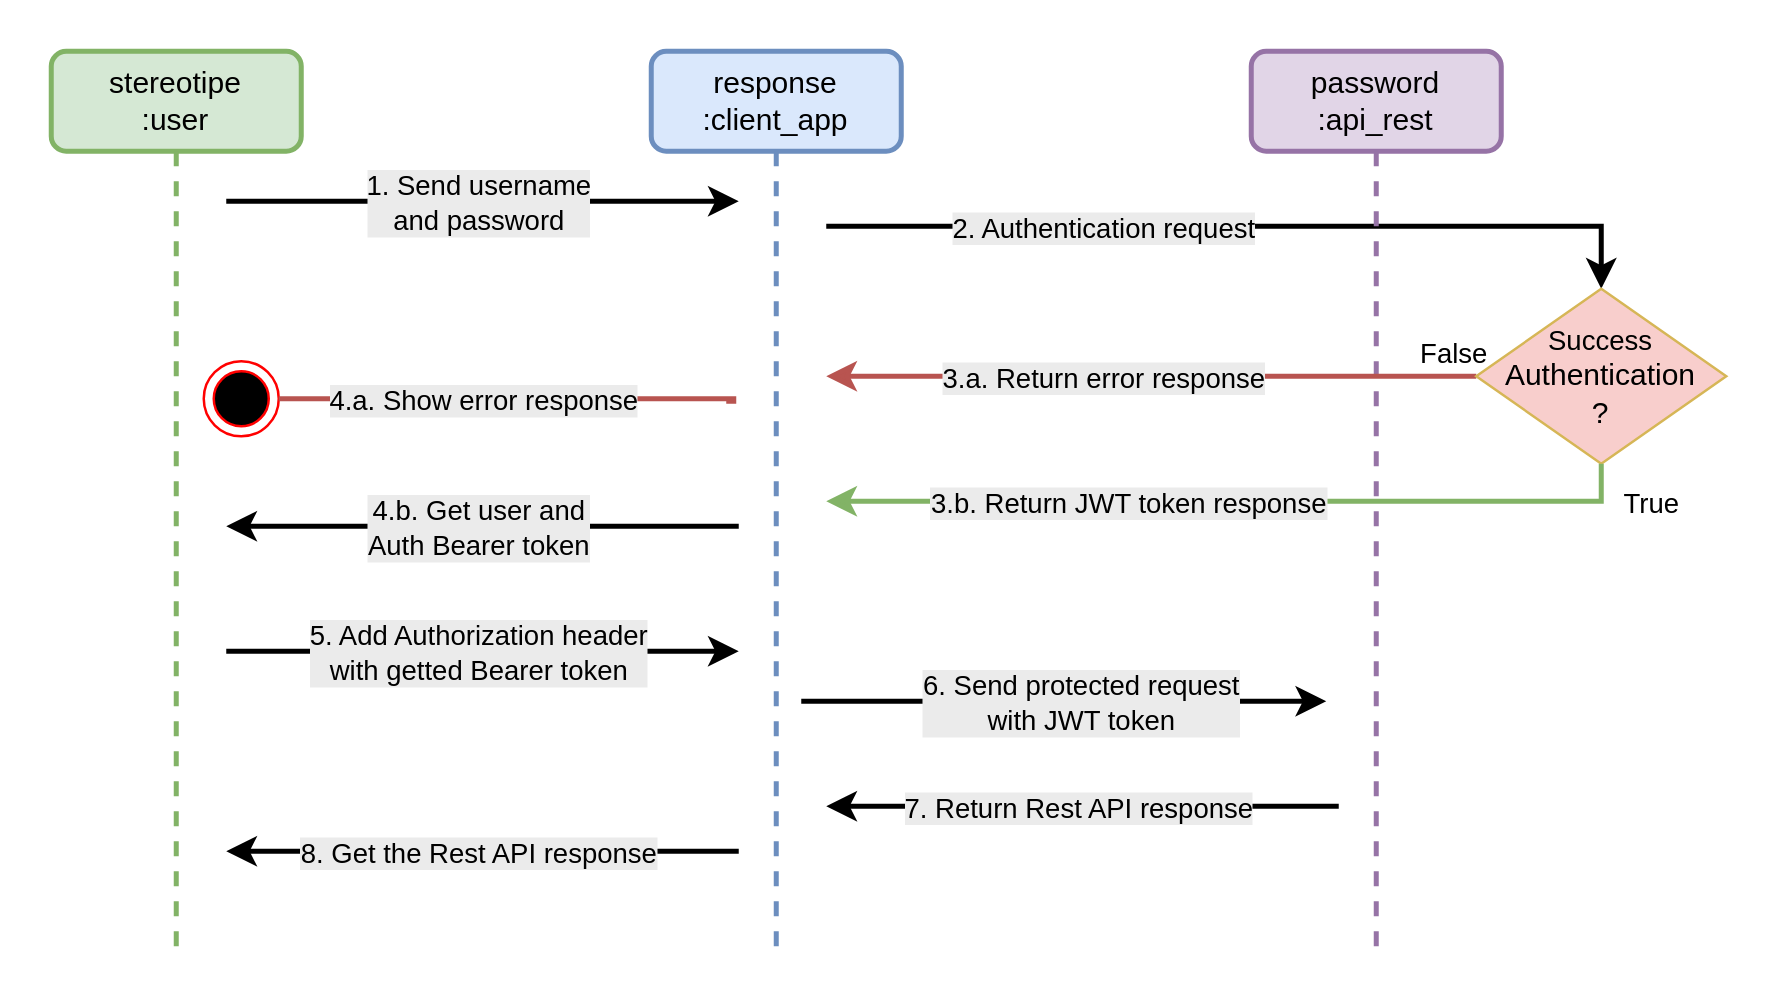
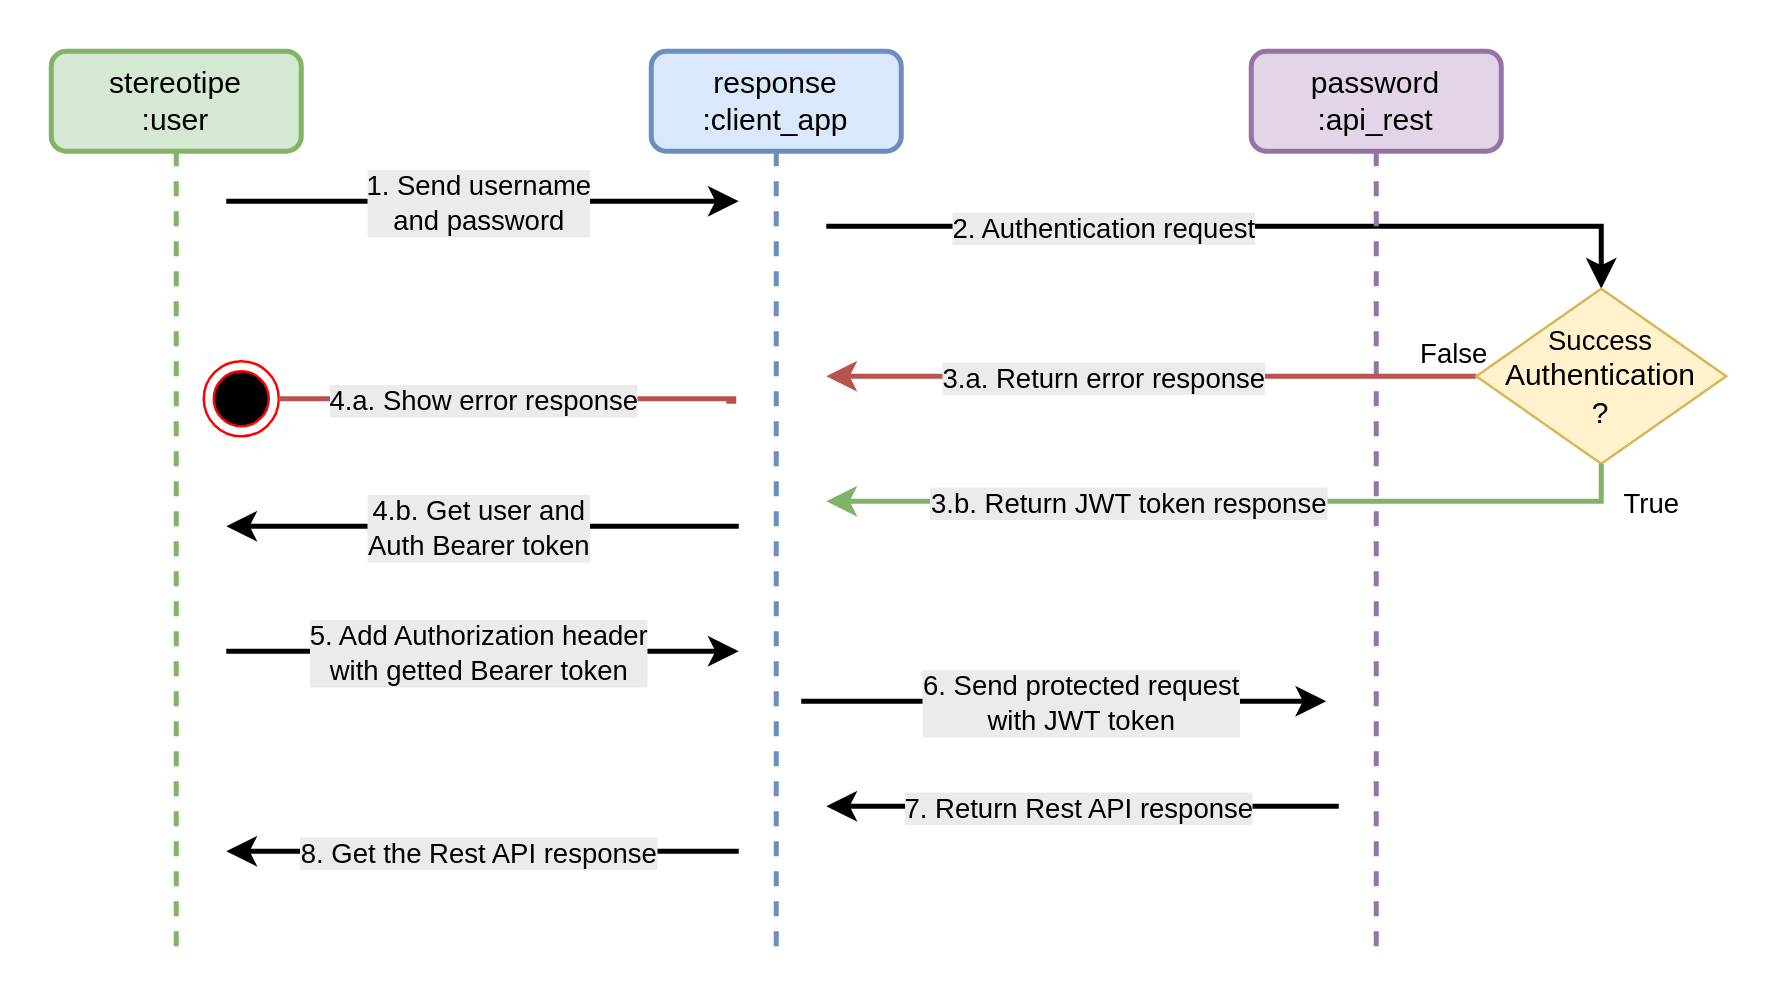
  <mxCell id="0" />
  <mxCell id="1" parent="0" />
  <mxCell id="2" value="response&lt;br&gt;:client_app" style="shape=umlLifeline;perimeter=lifelinePerimeter;whiteSpace=wrap;html=1;container=1;collapsible=0;recursiveResize=0;outlineConnect=0;fillColor=#dae8fc;strokeColor=#6c8ebf;strokeWidth=2;rounded=1;" vertex="1" parent="1"><mxGeometry x="260" y="20" width="100" height="360" as="geometry" /></mxCell>
  <mxCell id="3" style="edgeStyle=orthogonalEdgeStyle;rounded=0;orthogonalLoop=1;jettySize=auto;html=1;strokeWidth=2;entryX=0.5;entryY=0;entryDx=0;entryDy=0;" edge="1" parent="2" target="21"><mxGeometry relative="1" as="geometry"><mxPoint x="70" y="70" as="sourcePoint" /><mxPoint x="270" y="70" as="targetPoint" /><Array as="points"><mxPoint x="380" y="70" /></Array></mxGeometry></mxCell>
  <mxCell id="4" value="2. Authentication request" style="edgeLabel;html=1;align=center;verticalAlign=middle;resizable=0;points=[];labelBackgroundColor=#EBEBEB;spacing=7;" vertex="1" connectable="0" parent="3"><mxGeometry x="-0.091" relative="1" as="geometry"><mxPoint x="-42" as="offset" /></mxGeometry></mxCell>
  <mxCell id="5" value="password&lt;br&gt;:api_rest" style="shape=umlLifeline;perimeter=lifelinePerimeter;whiteSpace=wrap;html=1;container=1;collapsible=0;recursiveResize=0;outlineConnect=0;fillColor=#e1d5e7;strokeColor=#9673a6;strokeWidth=2;rounded=1;" vertex="1" parent="1"><mxGeometry x="500" y="20" width="100" height="360" as="geometry" /></mxCell>
  <mxCell id="6" style="edgeStyle=orthogonalEdgeStyle;rounded=0;orthogonalLoop=1;jettySize=auto;html=1;strokeWidth=2;" edge="1" parent="5"><mxGeometry relative="1" as="geometry"><mxPoint x="-180" y="260.0" as="sourcePoint" /><mxPoint x="30" y="260" as="targetPoint" /><Array as="points"><mxPoint x="-40" y="260" /><mxPoint x="-40" y="260" /></Array></mxGeometry></mxCell>
  <mxCell id="7" value="6. Send protected request &lt;br&gt;with JWT token" style="edgeLabel;html=1;align=center;verticalAlign=middle;resizable=0;points=[];labelBackgroundColor=#EBEBEB;spacing=7;" vertex="1" connectable="0" parent="6"><mxGeometry x="-0.091" relative="1" as="geometry"><mxPoint x="16" as="offset" /></mxGeometry></mxCell>
  <mxCell id="8" style="edgeStyle=orthogonalEdgeStyle;rounded=0;orthogonalLoop=1;jettySize=auto;html=1;startArrow=classic;startFill=1;endArrow=none;endFill=0;strokeWidth=2;" edge="1" parent="5"><mxGeometry relative="1" as="geometry"><mxPoint x="-170" y="302" as="sourcePoint" /><mxPoint x="35" y="302" as="targetPoint" /><Array as="points"><mxPoint x="-110" y="302" /></Array></mxGeometry></mxCell>
  <mxCell id="9" value="7. Return Rest API response" style="edgeLabel;html=1;align=center;verticalAlign=middle;resizable=0;points=[];labelBackgroundColor=#EBEBEB;spacing=7;" vertex="1" connectable="0" parent="8"><mxGeometry x="-0.091" relative="1" as="geometry"><mxPoint x="7" as="offset" /></mxGeometry></mxCell>
  <mxCell id="10" value="stereotipe&lt;br&gt;:user" style="shape=umlLifeline;perimeter=lifelinePerimeter;whiteSpace=wrap;html=1;container=1;collapsible=0;recursiveResize=0;outlineConnect=0;fillColor=#d5e8d4;strokeColor=#82b366;strokeWidth=2;rounded=1;" vertex="1" parent="1"><mxGeometry x="20" y="20" width="100" height="360" as="geometry" /></mxCell>
  <mxCell id="11" value="" style="ellipse;html=1;shape=endState;fillColor=#000000;strokeColor=#ff0000;" vertex="1" parent="10"><mxGeometry x="61" y="124" width="30" height="30" as="geometry" /></mxCell>
  <mxCell id="12" style="edgeStyle=orthogonalEdgeStyle;rounded=0;orthogonalLoop=1;jettySize=auto;html=1;strokeWidth=2;" edge="1" parent="10"><mxGeometry relative="1" as="geometry"><mxPoint x="70" y="240" as="sourcePoint" /><mxPoint x="275" y="240" as="targetPoint" /><Array as="points"><mxPoint x="130" y="240" /></Array></mxGeometry></mxCell>
  <mxCell id="13" value="5. Add Authorization header&lt;br&gt;with getted Bearer token" style="edgeLabel;html=1;align=center;verticalAlign=middle;resizable=0;points=[];labelBackgroundColor=#EBEBEB;spacing=7;" vertex="1" connectable="0" parent="12"><mxGeometry x="-0.091" relative="1" as="geometry"><mxPoint x="7" as="offset" /></mxGeometry></mxCell>
  <mxCell id="14" style="edgeStyle=orthogonalEdgeStyle;rounded=0;orthogonalLoop=1;jettySize=auto;html=1;startArrow=classic;startFill=1;endArrow=none;endFill=0;strokeWidth=2;" edge="1" parent="10"><mxGeometry relative="1" as="geometry"><mxPoint x="70" y="320" as="sourcePoint" /><mxPoint x="275.0" y="320" as="targetPoint" /><Array as="points"><mxPoint x="130" y="320" /></Array></mxGeometry></mxCell>
  <mxCell id="15" value="8. Get the Rest API response" style="edgeLabel;html=1;align=center;verticalAlign=middle;resizable=0;points=[];labelBackgroundColor=#EBEBEB;spacing=7;" vertex="1" connectable="0" parent="14"><mxGeometry x="-0.091" relative="1" as="geometry"><mxPoint x="7" as="offset" /></mxGeometry></mxCell>
  <mxCell id="16" style="edgeStyle=orthogonalEdgeStyle;rounded=0;orthogonalLoop=1;jettySize=auto;html=1;strokeWidth=2;" edge="1" parent="1"><mxGeometry relative="1" as="geometry"><mxPoint x="90" y="80" as="sourcePoint" /><mxPoint x="295" y="80" as="targetPoint" /><Array as="points"><mxPoint x="150" y="80" /></Array></mxGeometry></mxCell>
  <mxCell id="17" value="1. Send username&lt;br&gt;and password" style="edgeLabel;html=1;align=center;verticalAlign=middle;resizable=0;points=[];labelBackgroundColor=#EBEBEB;spacing=7;" vertex="1" connectable="0" parent="16"><mxGeometry x="-0.091" relative="1" as="geometry"><mxPoint x="7" as="offset" /></mxGeometry></mxCell>
  <mxCell id="18" style="edgeStyle=orthogonalEdgeStyle;rounded=0;orthogonalLoop=1;jettySize=auto;html=1;exitX=0;exitY=0.5;exitDx=0;exitDy=0;endArrow=classic;endFill=1;fillColor=#f8cecc;strokeColor=#b85450;strokeWidth=2;" edge="1" parent="1" source="21"><mxGeometry relative="1" as="geometry"><mxPoint x="330" y="150" as="targetPoint" /><Array as="points"><mxPoint x="590" y="150" /><mxPoint x="330" y="150" /></Array></mxGeometry></mxCell>
  <mxCell id="19" value="False" style="edgeLabel;html=1;align=center;verticalAlign=middle;resizable=0;points=[];" vertex="1" connectable="0" parent="18"><mxGeometry x="-0.331" relative="1" as="geometry"><mxPoint x="77" y="-10" as="offset" /></mxGeometry></mxCell>
  <mxCell id="20" value="3.a. Return error response" style="edgeLabel;html=1;align=center;verticalAlign=middle;resizable=0;points=[];labelBackgroundColor=#EBEBEB;spacing=7;" vertex="1" connectable="0" parent="18"><mxGeometry x="0.369" y="2" relative="1" as="geometry"><mxPoint x="28" y="-2" as="offset" /></mxGeometry></mxCell>
- <mxCell id="21" value="&lt;span style=&quot;font-size: 11px;&quot;&gt;Success&lt;br&gt;&lt;/span&gt;Authentication&lt;br&gt;?" style="rhombus;whiteSpace=wrap;html=1;fillColor=#f8cecc;strokeColor=#d6b656;" vertex="1" parent="1"><mxGeometry x="590" y="115" width="100" height="70" as="geometry" /></mxCell>
+ <mxCell id="21" value="&lt;span style=&quot;font-size: 11px;&quot;&gt;Success&lt;br&gt;&lt;/span&gt;Authentication&lt;br&gt;?" style="rhombus;whiteSpace=wrap;html=1;fillColor=#fff2cc;strokeColor=#d6b656;" vertex="1" parent="1"><mxGeometry x="590" y="115" width="100" height="70" as="geometry" /></mxCell>
  <mxCell id="22" style="edgeStyle=orthogonalEdgeStyle;rounded=0;orthogonalLoop=1;jettySize=auto;html=1;endArrow=none;endFill=0;fillColor=#f8cecc;strokeColor=#b85450;strokeWidth=2;" edge="1" parent="1" target="11"><mxGeometry relative="1" as="geometry"><mxPoint x="290" y="160" as="sourcePoint" /><mxPoint x="113" y="150" as="targetPoint" /><Array as="points"><mxPoint x="293" y="160" /></Array></mxGeometry></mxCell>
  <mxCell id="23" value="4.a. Show error response" style="edgeLabel;html=1;align=center;verticalAlign=middle;resizable=0;points=[];labelBackgroundColor=#EBEBEB;spacing=7;" vertex="1" connectable="0" parent="22"><mxGeometry x="-0.091" relative="1" as="geometry"><mxPoint x="-20" as="offset" /></mxGeometry></mxCell>
  <mxCell id="24" style="edgeStyle=orthogonalEdgeStyle;rounded=0;orthogonalLoop=1;jettySize=auto;html=1;startArrow=classic;startFill=1;endArrow=none;endFill=0;strokeWidth=2;" edge="1" parent="1"><mxGeometry relative="1" as="geometry"><mxPoint x="90" y="210" as="sourcePoint" /><mxPoint x="295" y="210" as="targetPoint" /><Array as="points"><mxPoint x="150" y="210" /></Array></mxGeometry></mxCell>
  <mxCell id="25" value="4.b. Get user and &lt;br&gt;Auth Bearer token" style="edgeLabel;html=1;align=center;verticalAlign=middle;resizable=0;points=[];labelBackgroundColor=#EBEBEB;spacing=7;" vertex="1" connectable="0" parent="24"><mxGeometry x="-0.091" relative="1" as="geometry"><mxPoint x="7" as="offset" /></mxGeometry></mxCell>
  <mxCell id="26" value="" style="group" vertex="1" connectable="0" parent="1"><mxGeometry x="360" y="190" width="280" as="geometry" /></mxCell>
  <mxCell id="27" style="edgeStyle=orthogonalEdgeStyle;rounded=0;orthogonalLoop=1;jettySize=auto;html=1;exitX=0.5;exitY=1;exitDx=0;exitDy=0;endArrow=classic;endFill=1;fillColor=#d5e8d4;strokeColor=#82b366;strokeWidth=2;" edge="1" parent="1" source="21"><mxGeometry relative="1" as="geometry"><mxPoint x="330" y="200" as="targetPoint" /><Array as="points"><mxPoint x="640" y="200" /><mxPoint x="330" y="200" /></Array></mxGeometry></mxCell>
  <mxCell id="28" value="True" style="edgeLabel;html=1;align=center;verticalAlign=middle;resizable=0;points=[];" vertex="1" connectable="0" parent="27"><mxGeometry x="-0.492" y="-1" relative="1" as="geometry"><mxPoint x="87" y="1" as="offset" /></mxGeometry></mxCell>
  <mxCell id="29" value="3.b. Return JWT token response" style="edgeLabel;html=1;align=center;verticalAlign=middle;resizable=0;points=[];labelBackgroundColor=#EBEBEB;spacing=7;" vertex="1" connectable="0" parent="27"><mxGeometry x="0.276" y="3" relative="1" as="geometry"><mxPoint x="2" y="-3" as="offset" /></mxGeometry></mxCell>
